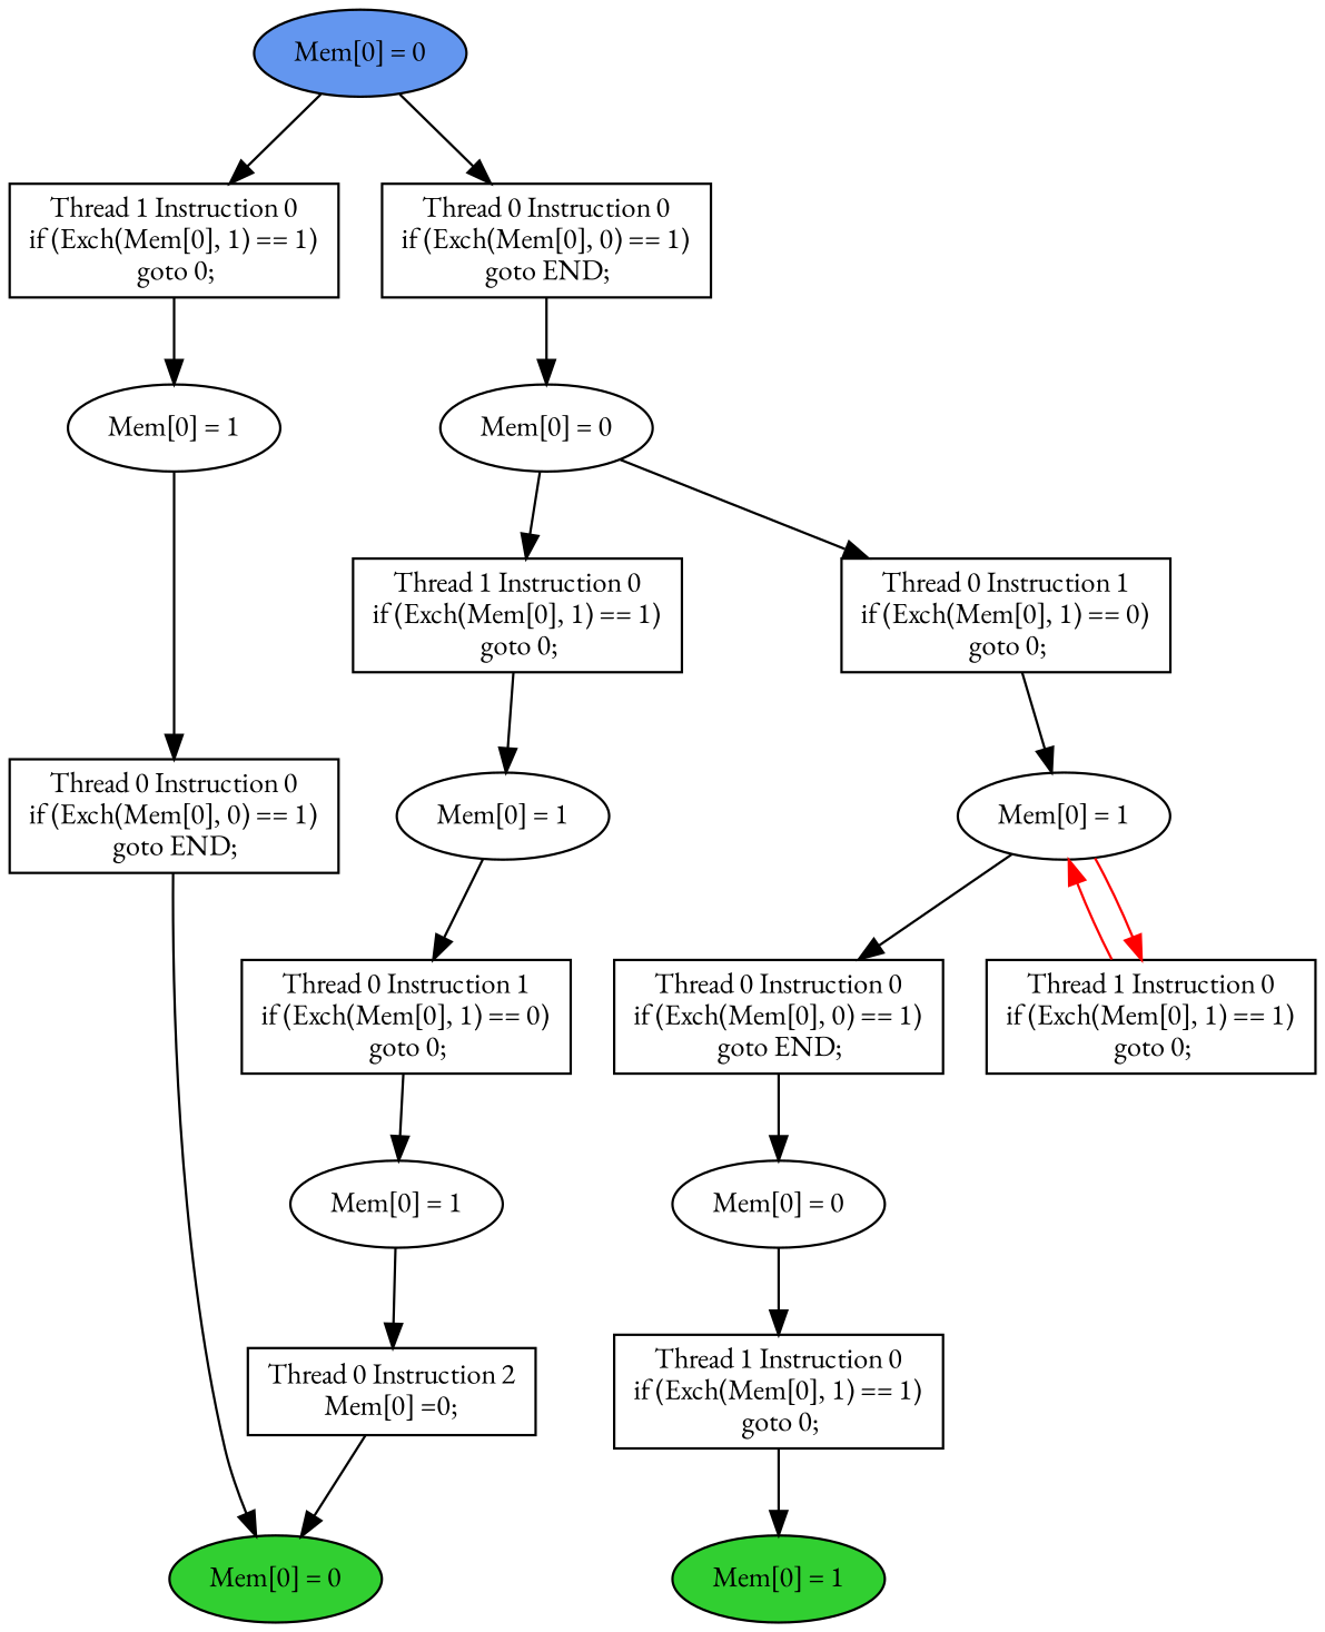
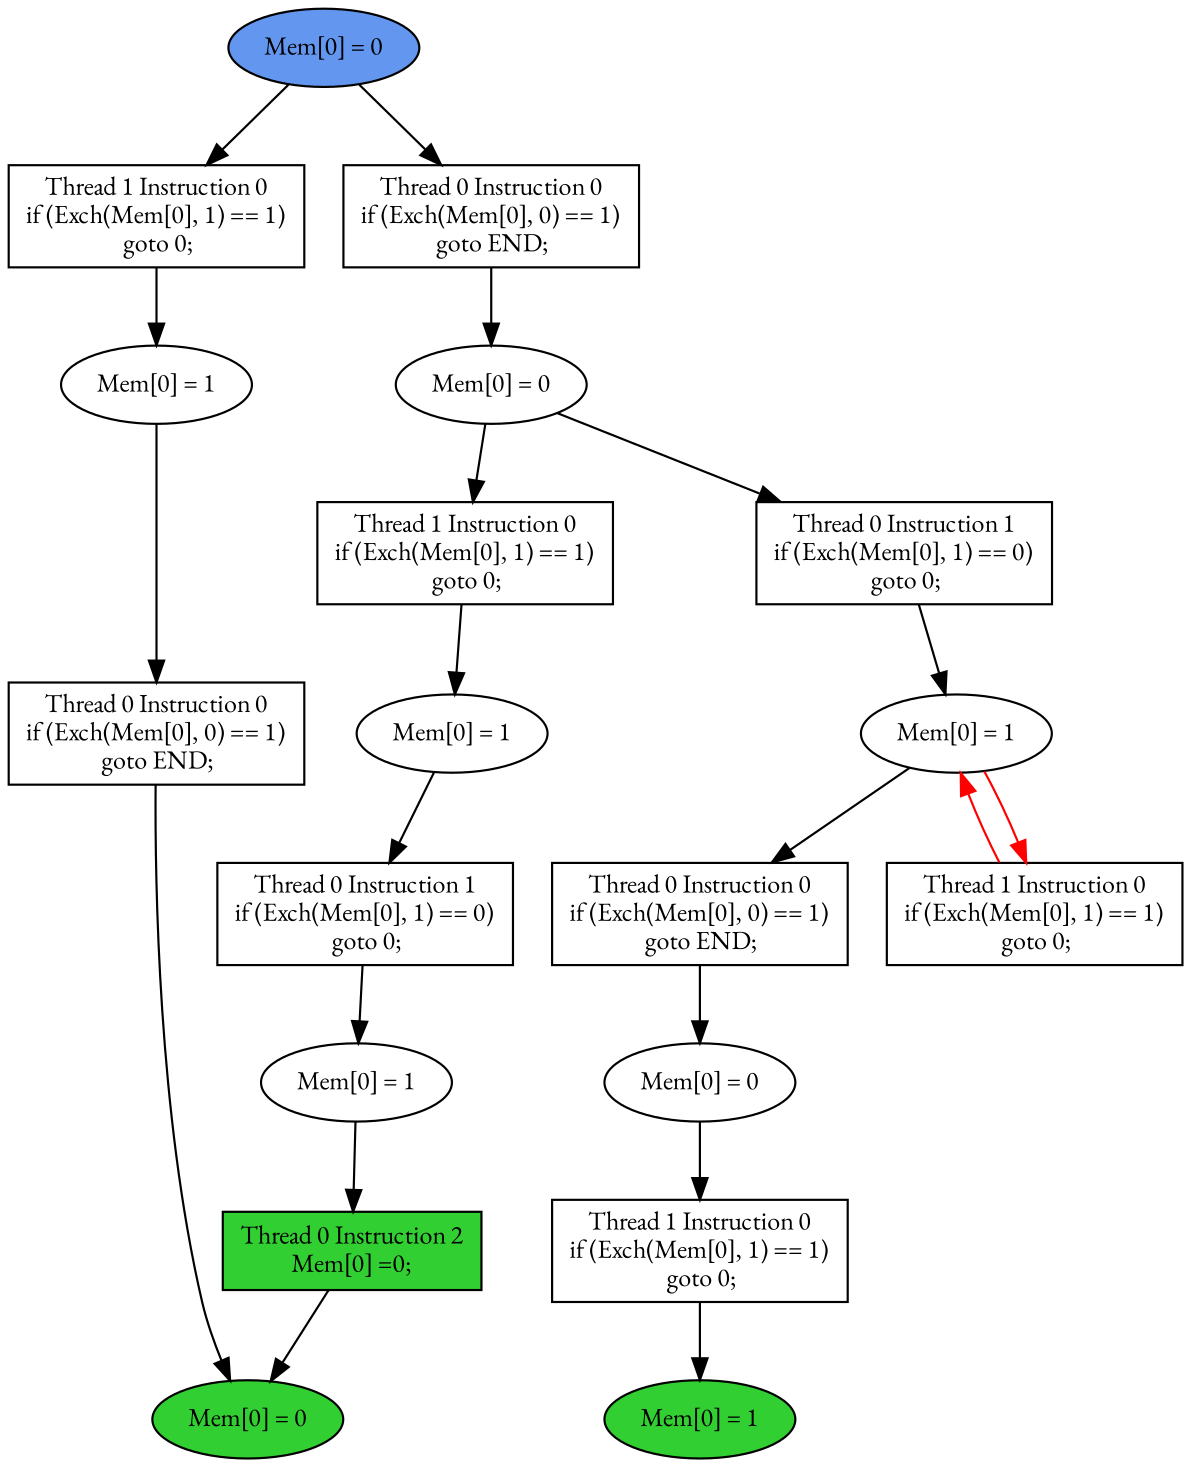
  digraph {
    fontsize=12
    rankdir=TB
    fontname="EB Garamond"
    node [fillcolor="#ffffff" fontcolor="#000000" fontsize=12 shape=box style="filled, solid" fontname="EB Garamond"]
    edge [color="#000000" dir=forward fontcolor="#ffffff" fontsize=12 style=solid uuid="<A9, S4>" weight=1 fontname="EB Garamond"]
-   n1 [label="Thread 0 Instruction 2\nMem[0] =0;" uuid=A0]
+   n1 [fillcolor="#31cf31" label="Thread 0 Instruction 2\nMem[0] =0;" uuid=A0]
    n2 [fillcolor="#31cf31" label="Mem[0] = 0" shape=ellipse uuid=END1]
    n3 [label="Thread 0 Instruction 1\nif (Exch(Mem[0], 1) == 0)\n goto 0;" uuid=A1]
    n4 [label="Mem[0] = 1" shape=ellipse uuid=S5]
    n5 [label="Thread 0 Instruction 1\nif (Exch(Mem[0], 1) == 0)\n goto 0;" uuid=A2]
    n6 [label="Mem[0] = 1" shape=ellipse uuid=S4]
    n7 [label="Thread 0 Instruction 0\nif (Exch(Mem[0], 0) == 1)\n goto END;" uuid=A8]
    n8 [label="Thread 1 Instruction 0\nif (Exch(Mem[0], 1) == 1)\n goto 0;" uuid=A9]
    n9 [label="Thread 1 Instruction 0\nif (Exch(Mem[0], 1) == 1)\n goto 0;" uuid=A3]
    n10 [fillcolor="#31cf31" label="Mem[0] = 1" shape=ellipse uuid=END0]
    n11 [label="Thread 1 Instruction 0\nif (Exch(Mem[0], 1) == 1)\n goto 0;" uuid=A4]
    n12 [label="Mem[0] = 1" shape=ellipse uuid=S3]
    n13 [label="Thread 0 Instruction 0\nif (Exch(Mem[0], 0) == 1)\n goto END;" uuid=A6]
    n14 [label="Thread 1 Instruction 0\nif (Exch(Mem[0], 1) == 1)\n goto 0;" uuid=A5]
    n15 [label="Mem[0] = 1" shape=ellipse uuid=S2]
    n16 [label="Thread 0 Instruction 0\nif (Exch(Mem[0], 0) == 1)\n goto END;" uuid=A7]
    n17 [label="Mem[0] = 0" shape=ellipse uuid=S1]
    n18 [label="Mem[0] = 0" shape=ellipse uuid=S0]
    n19 [fillcolor="#6396ef" label="Mem[0] = 0" shape=ellipse uuid=START]
    n1 -> n2 [uuid="<A0, END1>"]
    n3 -> n4 [uuid="<A1, S5>"]
    n4 -> n1 [uuid="<A0, S5>"]
    n5 -> n6 [uuid="<A2, S4>"]
    n6 -> n7 [uuid="<A8, S4>"]
    n6 -> n8 [color="#ff0000" dir=back]
    n6 -> n8 [color="#ff0000"]
    n7 -> n18 [uuid="<A8, S0>"]
    n9 -> n10 [uuid="<A3, END0>"]
    n11 -> n12 [uuid="<A4, S3>"]
    n12 -> n13 [uuid="<A6, S3>"]
    n13 -> n2 [uuid="<A6, END1>"]
    n14 -> n15 [uuid="<A5, S2>"]
    n15 -> n3 [uuid="<A1, S2>"]
    n16 -> n17 [uuid="<A7, S1>"]
    n17 -> n5 [uuid="<A2, S1>"]
    n17 -> n14 [uuid="<A5, S1>"]
    n18 -> n9 [uuid="<A3, S0>"]
    n19 -> n11 [uuid="<A4, START>"]
    n19 -> n16 [uuid="<A7, START>"]
  }
